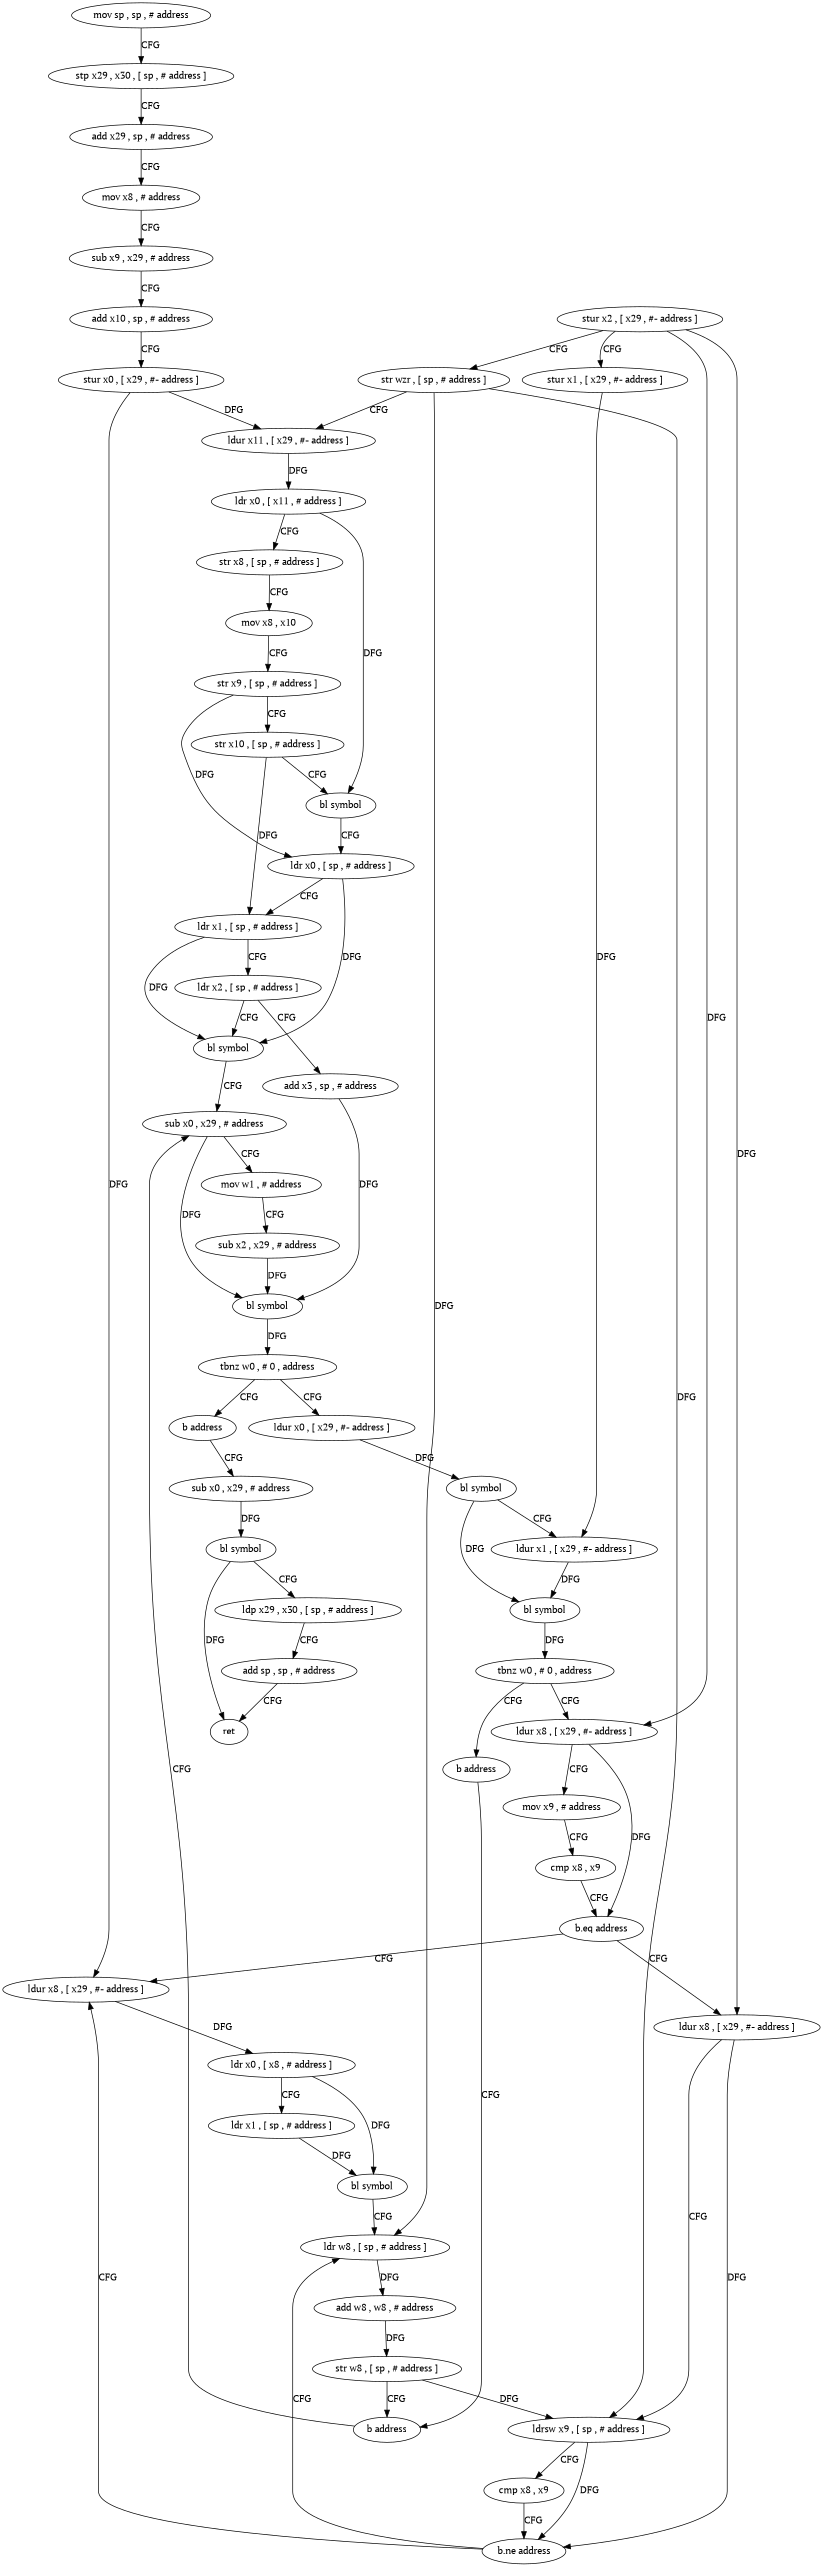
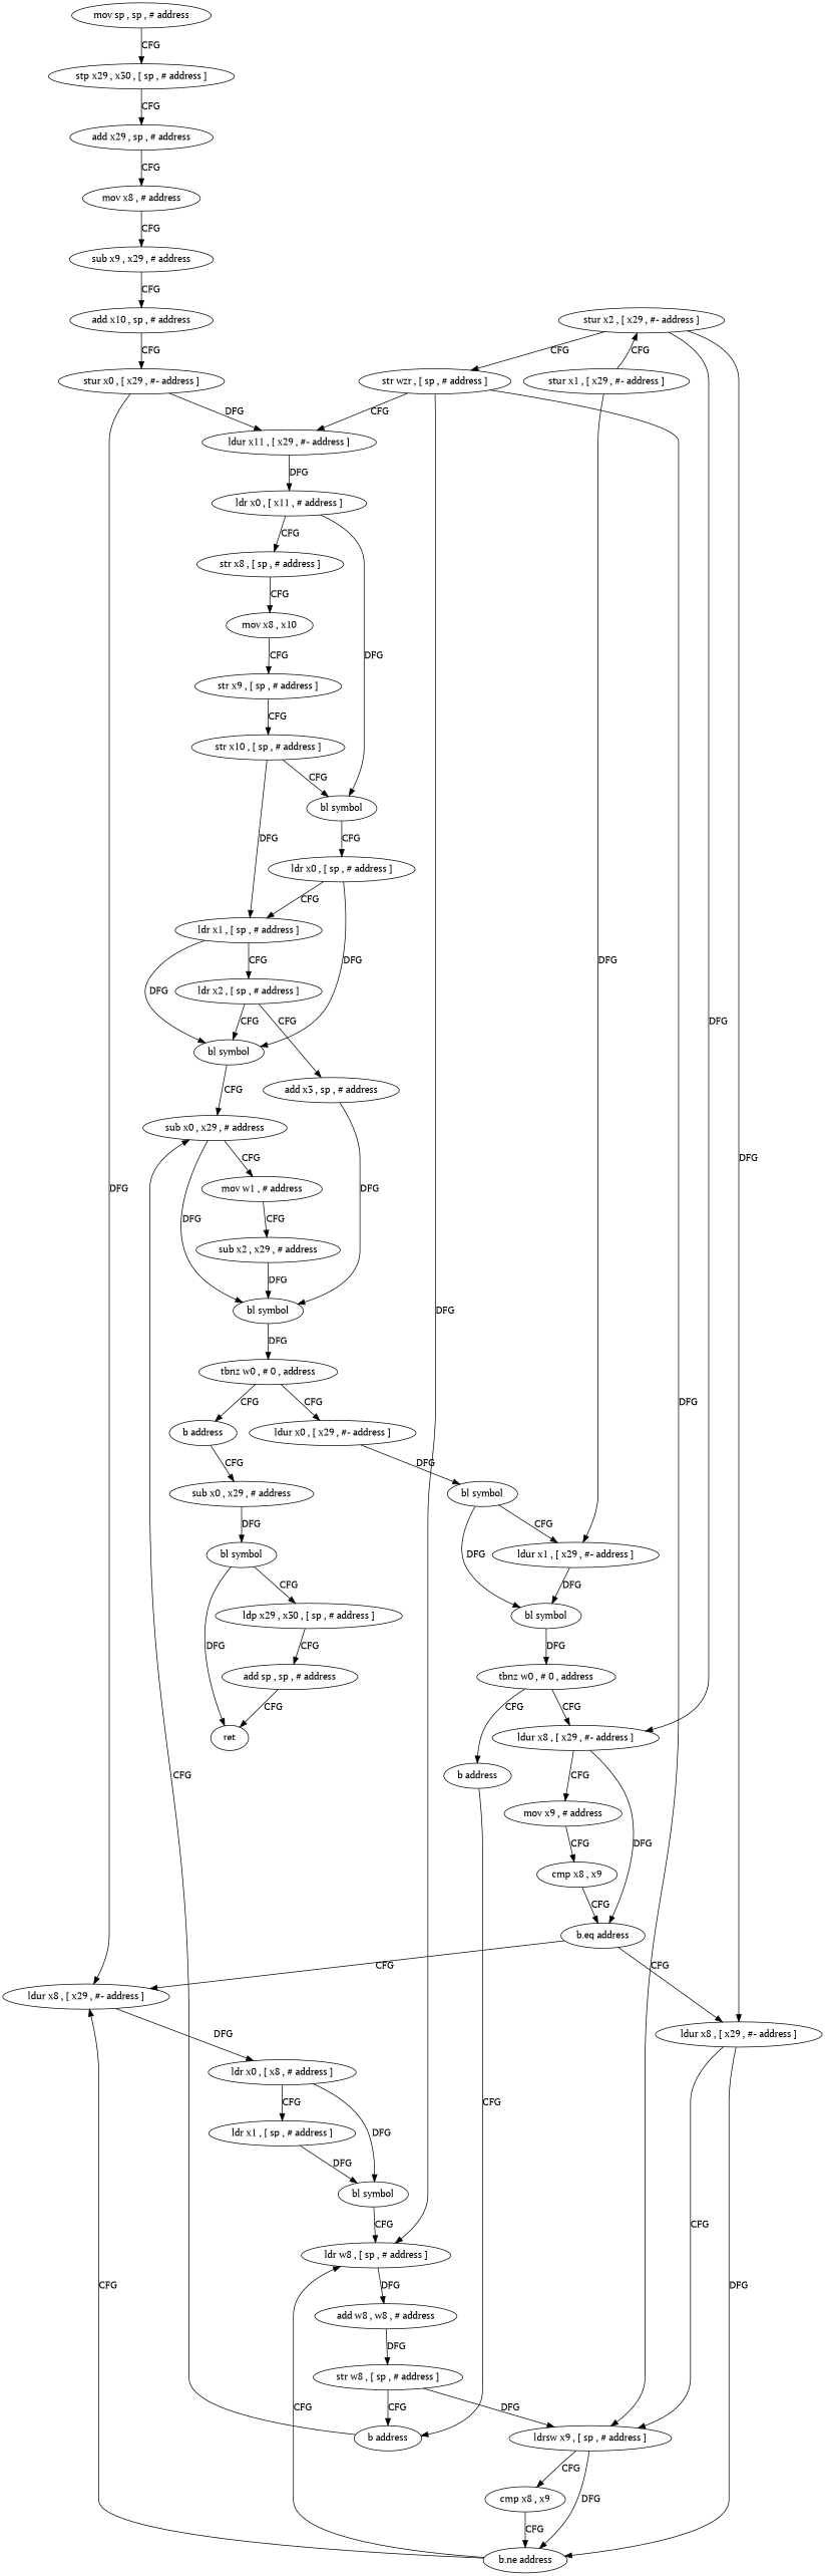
  digraph {
    fontname="PT Serif"
    node [fontname="PT Serif"]
    edge [fontname="PT Serif"]
    n1 [label="mov sp , sp , # address"]
    n2 [label="stp x29 , x30 , [ sp , # address ]"]
    n3 [label="add x29 , sp , # address"]
    n4 [label="mov x8 , # address"]
    n5 [label="sub x9 , x29 , # address"]
    n6 [label="add x10 , sp , # address"]
    n7 [label="stur x0 , [ x29 , #- address ]"]
    n8 [label="ldur x11 , [ x29 , #- address ]"]
    n9 [label="ldur x8 , [ x29 , #- address ]"]
    n10 [label="stur x1 , [ x29 , #- address ]"]
    n11 [label="stur x2 , [ x29 , #- address ]"]
    n12 [label="ldur x1 , [ x29 , #- address ]"]
    n13 [label="ldr x0 , [ x11 , # address ]"]
    n14 [label="ldr x0 , [ x8 , # address ]"]
    n15 [label="str wzr , [ sp , # address ]"]
    n16 [label="ldur x8 , [ x29 , #- address ]"]
    n17 [label="ldur x8 , [ x29 , #- address ]"]
    n18 [label="bl symbol"]
    n19 [label="ldr w8 , [ sp , # address ]"]
    n20 [label="ldrsw x9 , [ sp , # address ]"]
    n21 [label="mov x9 , # address"]
    n22 [label="b.eq address"]
    n23 [label="b.ne address"]
    n24 [label="add w8 , w8 , # address"]
    n25 [label="cmp x8 , x9"]
    n26 [label="str x8 , [ sp , # address ]"]
    n27 [label="bl symbol"]
    n28 [label="mov x8 , x10"]
    n29 [label="ldr x0 , [ sp , # address ]"]
    n30 [label="str x9 , [ sp , # address ]"]
    n31 [label="str x10 , [ sp , # address ]"]
    n32 [label="ldr x1 , [ sp , # address ]"]
    n33 [label="bl symbol"]
    n34 [label="ldr x2 , [ sp , # address ]"]
    n35 [label="sub x0 , x29 , # address"]
    n36 [label="add x3 , sp , # address"]
    n37 [label="mov w1 , # address"]
    n38 [label="bl symbol"]
    n39 [label="sub x2 , x29 , # address"]
    n40 [label="tbnz w0 , # 0 , address"]
    n41 [label="ldur x0 , [ x29 , #- address ]"]
    n42 [label="bl symbol"]
    n43 [label="tbnz w0 , # 0 , address"]
    n44 [label="b address"]
    n45 [label="b address"]
    n46 [label="cmp x8 , x9"]
    n47 [label="b address"]
    n48 [label="sub x0 , x29 , # address"]
    n49 [label="bl symbol"]
    n50 [label="ldp x29 , x30 , [ sp , # address ]"]
    n51 [label=ret]
    n52 [label="ldr x1 , [ sp , # address ]"]
    n53 [label="bl symbol"]
    n54 [label="add sp , sp , # address"]
    n55 [label="str w8 , [ sp , # address ]"]
    n1 -> n2 [label=CFG]
    n2 -> n3 [label=CFG]
    n3 -> n4 [label=CFG]
    n4 -> n5 [label=CFG]
    n5 -> n6 [label=CFG]
    n6 -> n7 [label=CFG]
    n7 -> n8 [label=DFG]
    n7 -> n9 [label=DFG]
    n8 -> n13 [label=DFG]
    n9 -> n14 [label=DFG]
-   n11 -> n10 [label=CFG]
+   n10 -> n11 [label=CFG]
    n10 -> n12 [label=DFG]
    n11 -> n15 [label=CFG]
    n11 -> n16 [label=DFG]
    n11 -> n17 [label=DFG]
    n12 -> n18 [label=DFG]
    n13 -> n26 [label=CFG]
    n13 -> n27 [label=DFG]
    n14 -> n52 [label=CFG]
    n14 -> n53 [label=DFG]
    n15 -> n8 [label=CFG]
    n15 -> n19 [label=DFG]
    n15 -> n20 [label=DFG]
    n16 -> n21 [label=CFG]
    n16 -> n22 [label=DFG]
    n17 -> n20 [label=CFG]
    n17 -> n23 [label=DFG]
    n18 -> n43 [label=DFG]
    n19 -> n24 [label=DFG]
    n20 -> n23 [label=DFG]
    n20 -> n25 [label=CFG]
    n21 -> n46 [label=CFG]
    n22 -> n9 [label=CFG]
    n22 -> n17 [label=CFG]
    n23 -> n9 [label=CFG]
    n23 -> n19 [label=CFG]
    n24 -> n55 [label=DFG]
    n25 -> n23 [label=CFG]
    n26 -> n28 [label=CFG]
    n27 -> n29 [label=CFG]
    n28 -> n30 [label=CFG]
    n29 -> n32 [label=CFG]
    n29 -> n33 [label=DFG]
-   n30 -> n29 [label=DFG]
    n30 -> n31 [label=CFG]
    n31 -> n27 [label=CFG]
    n31 -> n32 [label=DFG]
    n32 -> n33 [label=DFG]
    n32 -> n34 [label=CFG]
    n33 -> n35 [label=CFG]
    n34 -> n33 [label=CFG]
    n34 -> n36 [label=CFG]
    n35 -> n37 [label=CFG]
    n35 -> n38 [label=DFG]
    n36 -> n38 [label=DFG]
    n37 -> n39 [label=CFG]
    n38 -> n40 [label=DFG]
    n39 -> n38 [label=DFG]
    n40 -> n41 [label=CFG]
    n40 -> n47 [label=CFG]
    n41 -> n42 [label=DFG]
    n42 -> n12 [label=CFG]
    n42 -> n18 [label=DFG]
    n43 -> n16 [label=CFG]
    n43 -> n44 [label=CFG]
    n44 -> n45 [label=CFG]
    n45 -> n35 [label=CFG]
    n46 -> n22 [label=CFG]
    n47 -> n48 [label=CFG]
    n48 -> n49 [label=DFG]
    n49 -> n50 [label=CFG]
    n49 -> n51 [label=DFG]
    n50 -> n54 [label=CFG]
    n52 -> n53 [label=DFG]
    n53 -> n19 [label=CFG]
    n54 -> n51 [label=CFG]
    n55 -> n20 [label=DFG]
    n55 -> n45 [label=CFG]
  }
